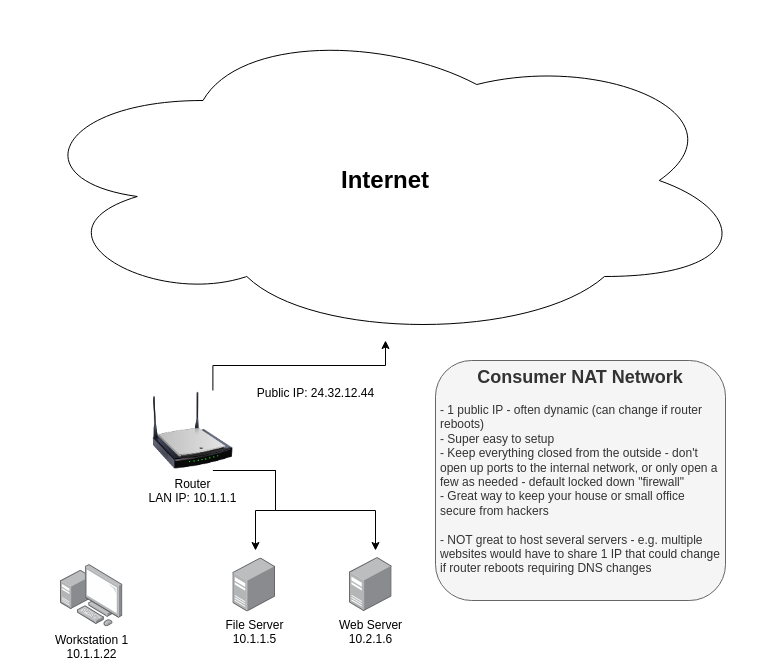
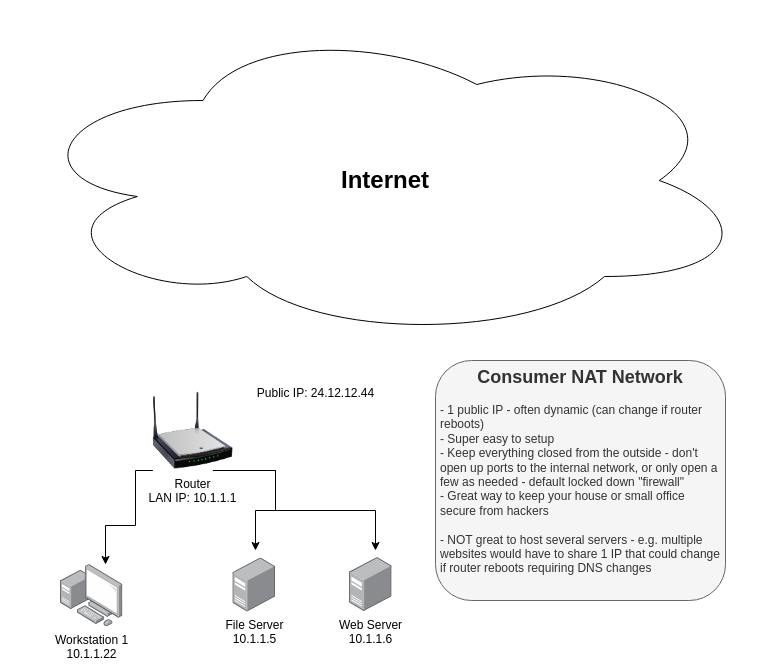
  <mxCell id="0" />
  <mxCell id="1" parent="0" />
  <mxCell id="2" value="File Server&lt;div&gt;10.1.1.5&lt;/div&gt;" style="image;points=[];aspect=fixed;html=1;align=center;shadow=0;dashed=0;image=img/lib/allied_telesis/computer_and_terminals/Server_Desktop.svg;" vertex="1" parent="1"><mxGeometry x="232.4" y="557.4" width="42.6" height="54" as="geometry" /></mxCell>
  <mxCell id="3" value="Workstation 1&lt;div&gt;10.1.1.22&lt;/div&gt;" style="image;points=[];aspect=fixed;html=1;align=center;shadow=0;dashed=0;image=img/lib/allied_telesis/computer_and_terminals/Personal_Computer_with_Server.svg;" vertex="1" parent="1"><mxGeometry x="60" y="564" width="62.4" height="62.4" as="geometry" /></mxCell>
+ <mxCell id="4" style="edgeStyle=orthogonalEdgeStyle;rounded=0;orthogonalLoop=1;jettySize=auto;html=1;exitX=0;exitY=1;exitDx=0;exitDy=0;" edge="1" parent="1" source="8" target="3"><mxGeometry relative="1" as="geometry"><mxPoint x="105" y="540" as="targetPoint" /><Array as="points"><mxPoint x="135" y="470" /><mxPoint x="135" y="525" /><mxPoint x="105" y="525" /></Array></mxGeometry></mxCell>
  <mxCell id="5" style="edgeStyle=orthogonalEdgeStyle;rounded=0;orthogonalLoop=1;jettySize=auto;html=1;exitX=0.75;exitY=1;exitDx=0;exitDy=0;" edge="1" parent="1" source="8"><mxGeometry relative="1" as="geometry"><mxPoint x="255" y="550" as="targetPoint" /><Array as="points"><mxPoint x="275" y="470" /><mxPoint x="275" y="510" /><mxPoint x="255" y="510" /></Array></mxGeometry></mxCell>
- <mxCell id="6" style="edgeStyle=orthogonalEdgeStyle;rounded=0;orthogonalLoop=1;jettySize=auto;html=1;exitX=0.75;exitY=0;exitDx=0;exitDy=0;" edge="1" parent="1" source="8" target="9"><mxGeometry relative="1" as="geometry" /></mxCell>
  <mxCell id="7" style="edgeStyle=orthogonalEdgeStyle;rounded=0;orthogonalLoop=1;jettySize=auto;html=1;exitX=1;exitY=1;exitDx=0;exitDy=0;" edge="1" parent="1" source="8"><mxGeometry relative="1" as="geometry"><mxPoint x="375" y="550" as="targetPoint" /><Array as="points"><mxPoint x="275" y="470" /><mxPoint x="275" y="510" /><mxPoint x="375" y="510" /></Array></mxGeometry></mxCell>
  <mxCell id="8" value="Router&lt;div&gt;LAN IP: 10.1.1.1&lt;/div&gt;" style="image;html=1;image=img/lib/clip_art/networking/Wireless_Router_N_128x128.png" vertex="1" parent="1"><mxGeometry x="152.4" y="390" width="80" height="80" as="geometry" /></mxCell>
  <mxCell id="9" value="&lt;b&gt;&lt;font style=&quot;font-size: 24px;&quot;&gt;Internet&lt;/font&gt;&lt;/b&gt;" style="ellipse;shape=cloud;whiteSpace=wrap;html=1;align=center;" vertex="1" parent="1"><mxGeometry x="20" y="20" width="730" height="320" as="geometry" /></mxCell>
- <mxCell id="10" value="Public IP: 24.32.12.44" style="text;html=1;align=center;verticalAlign=middle;resizable=0;points=[];autosize=1;strokeColor=none;fillColor=none;" vertex="1" parent="1"><mxGeometry x="245" y="378" width="140" height="30" as="geometry" /></mxCell>
+ <mxCell id="10" value="Public IP: 24.12.12.44" style="text;html=1;align=center;verticalAlign=middle;resizable=0;points=[];autosize=1;strokeColor=none;fillColor=none;" vertex="1" parent="1"><mxGeometry x="245" y="378" width="140" height="30" as="geometry" /></mxCell>
  <mxCell id="11" value="&lt;b&gt;&lt;font style=&quot;font-size: 18px;&quot;&gt;Consumer NAT Network&lt;/font&gt;&lt;/b&gt;&lt;div&gt;&lt;br&gt;&lt;/div&gt;&lt;div style=&quot;text-align: left;&quot;&gt;- 1 public IP - often dynamic (can change if router reboots)&lt;/div&gt;&lt;div style=&quot;text-align: left;&quot;&gt;- Super easy to setup&lt;/div&gt;&lt;div style=&quot;text-align: left;&quot;&gt;- Keep everything closed from the outside - don't open up ports to the internal network, or only open a few as needed - default locked down &quot;firewall&quot;&lt;/div&gt;&lt;div style=&quot;text-align: left;&quot;&gt;- Great way to keep your house or small office secure from hackers&lt;/div&gt;&lt;div style=&quot;text-align: left;&quot;&gt;&lt;br&gt;&lt;/div&gt;&lt;div style=&quot;text-align: left;&quot;&gt;- NOT great to host several servers - e.g. multiple websites would have to share 1 IP that could change if router reboots requiring DNS changes&lt;/div&gt;" style="rounded=1;whiteSpace=wrap;html=1;spacingLeft=4;spacingRight=4;horizontal=1;verticalAlign=top;labelBackgroundColor=none;fillColor=#f5f5f5;fontColor=#333333;strokeColor=#666666;" vertex="1" parent="1"><mxGeometry x="435" y="360" width="290" height="240" as="geometry" /></mxCell>
- <mxCell id="12" value="Web Server&lt;div&gt;10.2.1.6&lt;/div&gt;" style="image;points=[];aspect=fixed;html=1;align=center;shadow=0;dashed=0;image=img/lib/allied_telesis/computer_and_terminals/Server_Desktop.svg;" vertex="1" parent="1"><mxGeometry x="349" y="557" width="42.6" height="54" as="geometry" /></mxCell>
+ <mxCell id="12" value="Web Server&lt;div&gt;10.1.1.6&lt;/div&gt;" style="image;points=[];aspect=fixed;html=1;align=center;shadow=0;dashed=0;image=img/lib/allied_telesis/computer_and_terminals/Server_Desktop.svg;" vertex="1" parent="1"><mxGeometry x="349" y="557" width="42.6" height="54" as="geometry" /></mxCell>
